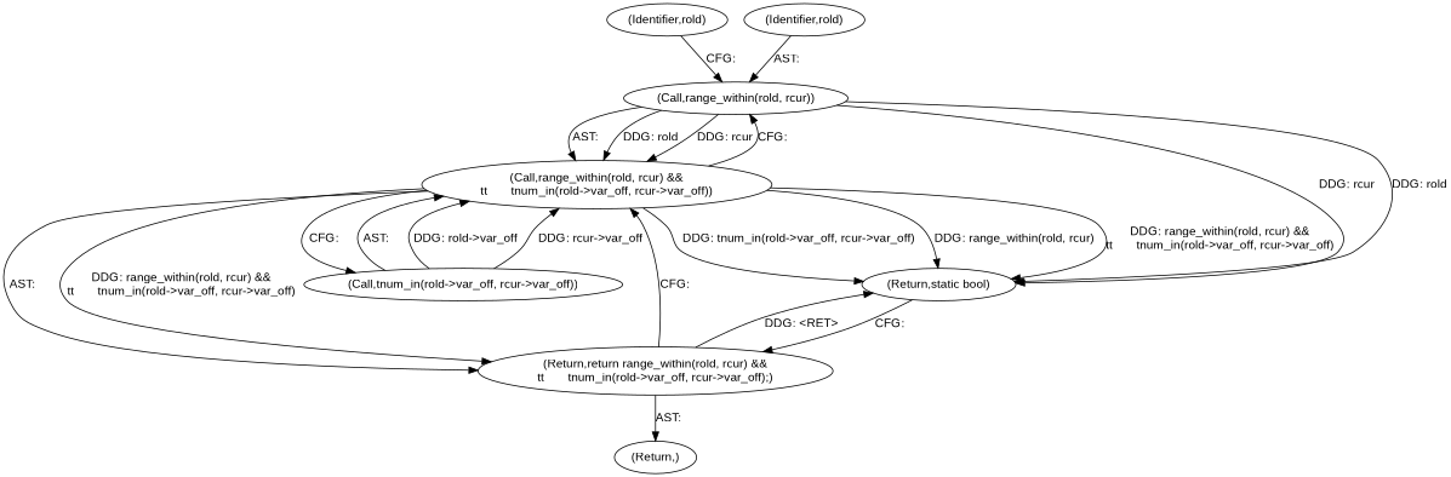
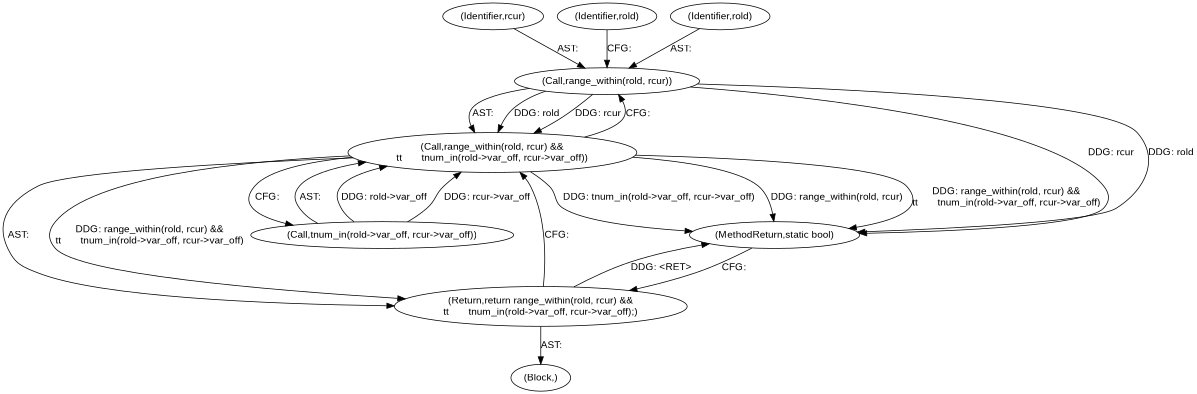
  digraph {
    fontname="Liberation Sans"
    node [fontname="Liberation Sans"]
    edge [fontname="Liberation Sans"]
    n1 [label="(Call,range_within(rold, rcur))"]
    n2 [label="(Call,range_within(rold, rcur) &&\n\t\t       tnum_in(rold->var_off, rcur->var_off))"]
-   n3 [label="(Return,static bool)"]
+   n3 [label="(MethodReturn,static bool)"]
    n4 [label="(Return,return range_within(rold, rcur) &&\n\t\t       tnum_in(rold->var_off, rcur->var_off);)"]
    n5 [label="(Call,tnum_in(rold->var_off, rcur->var_off))"]
-   n7 [label="(Return,)"]
+   n6 [label="(Identifier,rcur)"]
+   n7 [label="(Block,)"]
    n8 [label="(Identifier,rold)"]
    n9 [label="(Identifier,rold)"]
    n1 -> n2 [label="AST: "]
    n1 -> n2 [label="DDG: rold"]
    n1 -> n2 [label="DDG: rcur"]
    n1 -> n3 [label="DDG: rcur"]
    n1 -> n3 [label="DDG: rold"]
    n2 -> n1 [label="CFG: "]
    n2 -> n3 [label="DDG: range_within(rold, rcur)"]
    n2 -> n3 [label="DDG: range_within(rold, rcur) &&\n\t\t       tnum_in(rold->var_off, rcur->var_off)"]
    n2 -> n3 [label="DDG: tnum_in(rold->var_off, rcur->var_off)"]
    n2 -> n4 [label="AST: "]
    n2 -> n4 [label="DDG: range_within(rold, rcur) &&\n\t\t       tnum_in(rold->var_off, rcur->var_off)"]
    n2 -> n5 [label="CFG: "]
    n3 -> n4 [label="CFG: "]
    n4 -> n2 [label="CFG: "]
    n4 -> n3 [label="DDG: <RET>"]
    n4 -> n7 [label="AST: "]
    n5 -> n2 [label="AST: "]
    n5 -> n2 [label="DDG: rold->var_off"]
    n5 -> n2 [label="DDG: rcur->var_off"]
+   n6 -> n1 [label="AST: "]
    n8 -> n1 [label="CFG: "]
    n9 -> n1 [label="AST: "]
  }
